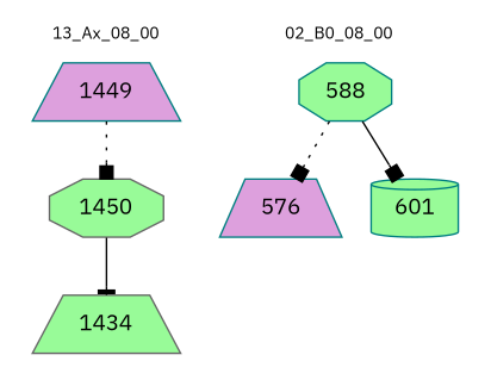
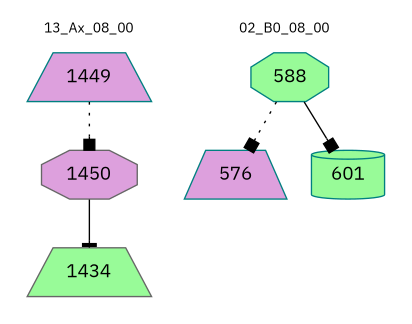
  digraph {
    fontname="IBM Plex Sans"
    node [color=teal fillcolor=palegreen fontname="IBM Plex Sans" shape=trapezium style=filled]
    edge [arrowhead=box color=black fontname="IBM Plex Sans" style=solid]
-   n1 [color=gray40 label=1450 shape=octagon]
+   n1 [color=gray40 fillcolor=plum label=1450 shape=octagon]
    n2 [color=gray40 label=1434]
    n3 [fillcolor=plum label=1449]
    n4 [label=588 shape=octagon]
    n5 [fillcolor=plum label=576]
    n6 [label=601 shape=cylinder]
    subgraph cluster_1 {
      color=white
      fontsize=10
      label="13_Ax_08_00"
      n1
      n2
      n3
    }
    subgraph cluster_2 {
      color=white
      fontsize=10
      label="02_B0_08_00"
      n4
      n5
      n6
    }
    n1 -> n2 [arrowhead=tee]
    n3 -> n1 [style=dotted]
    n4 -> n5 [style=dotted]
    n4 -> n6
  }
